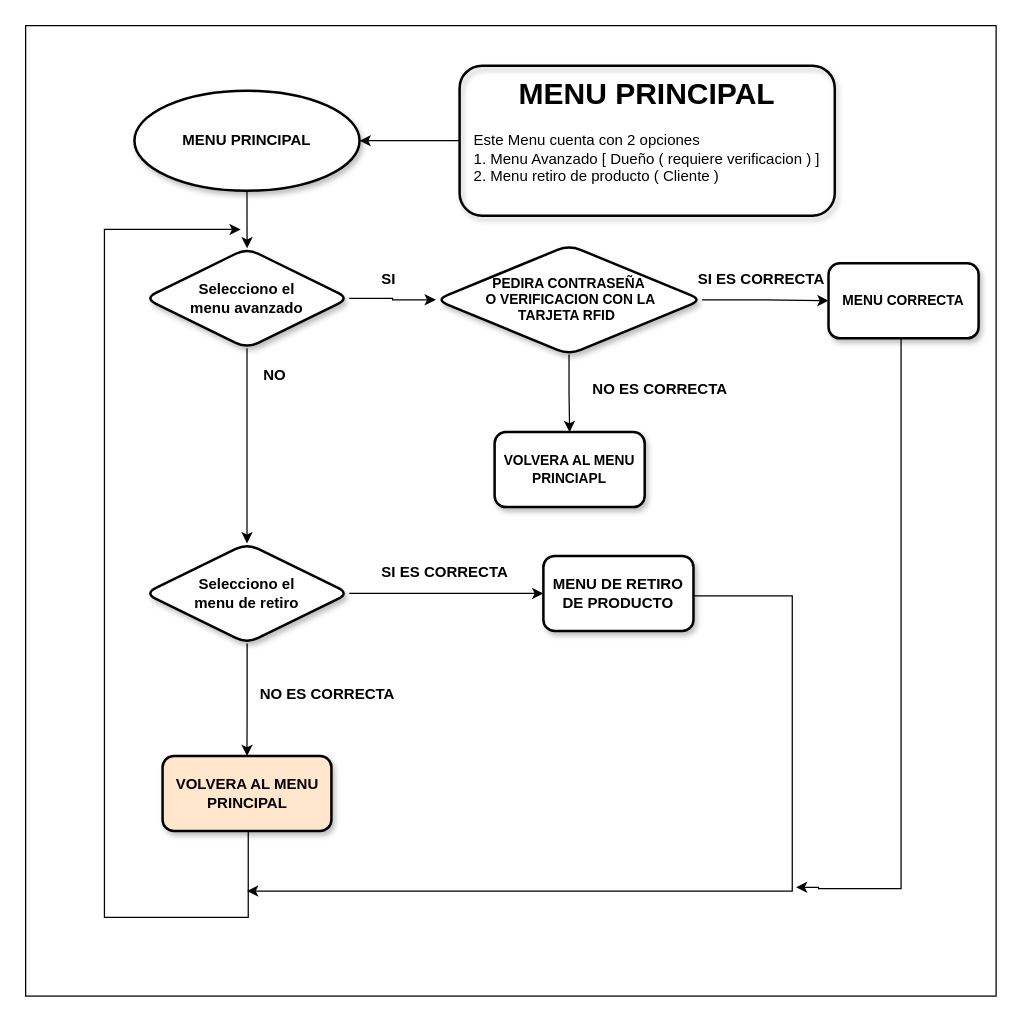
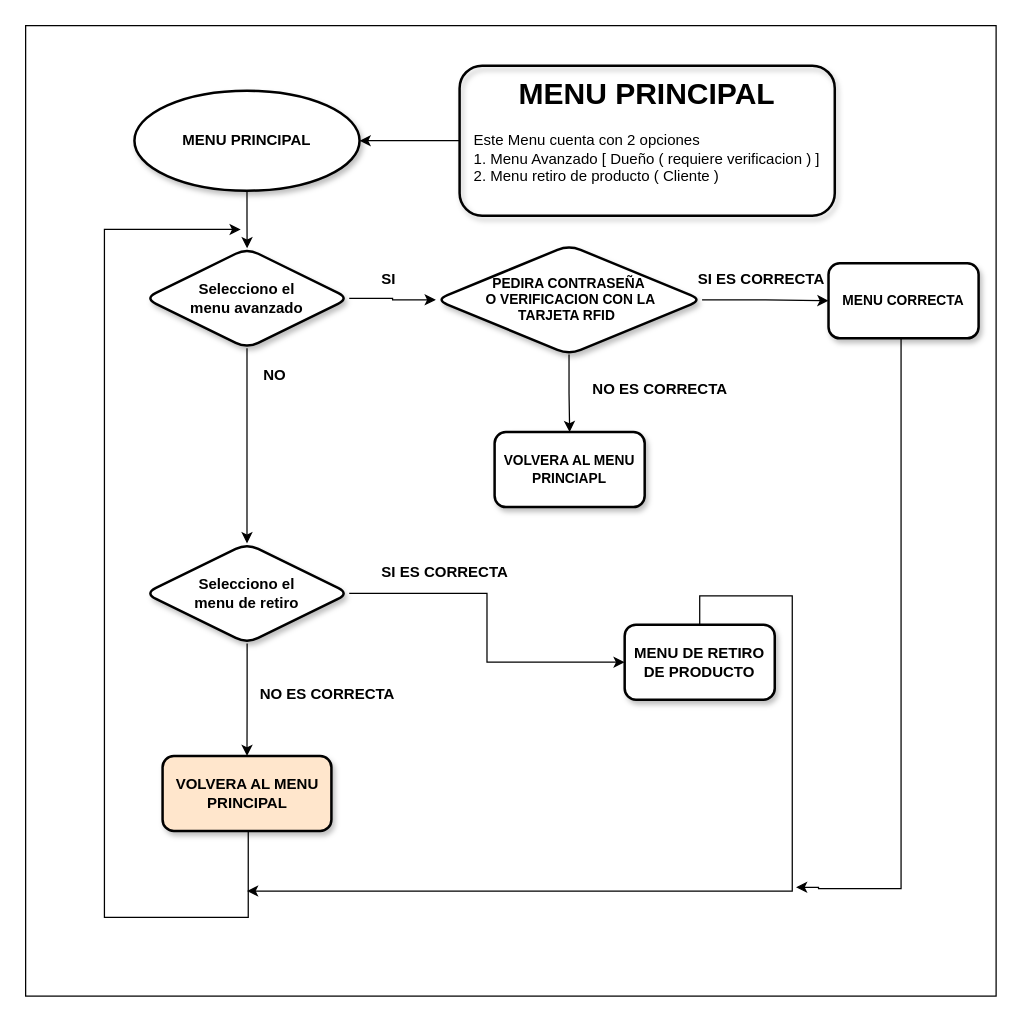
  <mxCell id="0" />
  <mxCell id="1" parent="0" />
  <mxCell id="2" value="" style="whiteSpace=wrap;html=1;aspect=fixed;fontColor=#000000;" vertex="1" parent="1"><mxGeometry x="20" y="20" width="776" height="776" as="geometry" /></mxCell>
  <mxCell id="3" value="" style="edgeStyle=orthogonalEdgeStyle;rounded=0;orthogonalLoop=1;jettySize=auto;html=1;" edge="1" parent="1" source="4" target="9"><mxGeometry relative="1" as="geometry" /></mxCell>
  <mxCell id="4" value="&lt;font style=&quot;vertical-align: inherit;&quot;&gt;&lt;font style=&quot;vertical-align: inherit;&quot;&gt;MENU PRINCIPAL&lt;/font&gt;&lt;/font&gt;" style="ellipse;whiteSpace=wrap;html=1;fontStyle=1;strokeWidth=2;shadow=1;fontColor=#000000;" vertex="1" parent="1"><mxGeometry x="107" y="72" width="180" height="80" as="geometry" /></mxCell>
  <mxCell id="5" style="edgeStyle=orthogonalEdgeStyle;rounded=0;orthogonalLoop=1;jettySize=auto;html=1;entryX=1;entryY=0.5;entryDx=0;entryDy=0;" edge="1" parent="1" source="6" target="4"><mxGeometry relative="1" as="geometry" /></mxCell>
  <mxCell id="6" value="&lt;h1&gt;MENU PRINCIPAL&lt;/h1&gt;&lt;p&gt;&lt;/p&gt;&lt;div style=&quot;text-align: left;&quot;&gt;&lt;span style=&quot;background-color: initial;&quot;&gt;Este Menu cuenta con 2 opciones&amp;nbsp;&lt;/span&gt;&lt;/div&gt;&lt;div style=&quot;text-align: left;&quot;&gt;&lt;span style=&quot;background-color: initial;&quot;&gt;1. Menu Avanzado [ Dueño ( requiere verificacion ) ]&lt;/span&gt;&lt;/div&gt;&lt;div style=&quot;text-align: left;&quot;&gt;&lt;span style=&quot;background-color: initial;&quot;&gt;2. Menu retiro de producto ( Cliente )&lt;/span&gt;&lt;/div&gt;&lt;p&gt;&lt;/p&gt;" style="text;html=1;strokeColor=default;fillColor=none;spacing=5;spacingTop=-20;whiteSpace=wrap;overflow=hidden;rounded=1;verticalAlign=middle;align=center;fontStyle=0;shadow=1;strokeWidth=2;" vertex="1" parent="1"><mxGeometry x="367" y="52" width="300" height="120" as="geometry" /></mxCell>
  <mxCell id="7" value="" style="edgeStyle=orthogonalEdgeStyle;rounded=0;orthogonalLoop=1;jettySize=auto;html=1;" edge="1" parent="1" source="9" target="12"><mxGeometry relative="1" as="geometry" /></mxCell>
  <mxCell id="8" value="" style="edgeStyle=orthogonalEdgeStyle;rounded=0;orthogonalLoop=1;jettySize=auto;html=1;entryX=0;entryY=0.5;entryDx=0;entryDy=0;" edge="1" parent="1" source="9" target="15"><mxGeometry relative="1" as="geometry"><mxPoint x="329" y="238" as="targetPoint" /></mxGeometry></mxCell>
  <mxCell id="9" value="Selecciono el&lt;br&gt;menu avanzado" style="rhombus;whiteSpace=wrap;html=1;fontStyle=1;strokeWidth=2;shadow=1;rounded=1;" vertex="1" parent="1"><mxGeometry x="115.25" y="198" width="163.5" height="80" as="geometry" /></mxCell>
  <mxCell id="10" value="" style="edgeStyle=orthogonalEdgeStyle;rounded=0;orthogonalLoop=1;jettySize=auto;html=1;" edge="1" parent="1" source="12" target="24"><mxGeometry relative="1" as="geometry" /></mxCell>
  <mxCell id="11" value="" style="edgeStyle=orthogonalEdgeStyle;rounded=0;orthogonalLoop=1;jettySize=auto;html=1;" edge="1" parent="1" source="12" target="26"><mxGeometry relative="1" as="geometry" /></mxCell>
  <mxCell id="12" value="Selecciono el&lt;br&gt;menu de retiro" style="rhombus;whiteSpace=wrap;html=1;fontStyle=1;strokeWidth=2;shadow=1;rounded=1;" vertex="1" parent="1"><mxGeometry x="115.25" y="434" width="163.5" height="80" as="geometry" /></mxCell>
  <mxCell id="13" value="" style="edgeStyle=orthogonalEdgeStyle;rounded=0;orthogonalLoop=1;jettySize=auto;html=1;" edge="1" parent="1" source="15" target="20"><mxGeometry relative="1" as="geometry" /></mxCell>
  <mxCell id="14" value="" style="edgeStyle=orthogonalEdgeStyle;rounded=0;orthogonalLoop=1;jettySize=auto;html=1;" edge="1" parent="1" source="15" target="22"><mxGeometry relative="1" as="geometry" /></mxCell>
  <mxCell id="15" value="PEDIRA CONTRASEÑA&lt;br&gt;&amp;nbsp;O VERIFICACION CON LA &lt;br&gt;TARJETA RFID&amp;nbsp;" style="rhombus;whiteSpace=wrap;html=1;fontSize=11;fontStyle=1;strokeWidth=2;shadow=1;rounded=1;" vertex="1" parent="1"><mxGeometry x="348" y="195.5" width="213" height="87.5" as="geometry" /></mxCell>
  <mxCell id="16" value="SI" style="text;html=1;align=center;verticalAlign=middle;resizable=0;points=[];autosize=1;strokeColor=none;fillColor=none;fontStyle=1" vertex="1" parent="1"><mxGeometry x="295" y="210" width="29" height="26" as="geometry" /></mxCell>
  <mxCell id="17" value="&lt;b&gt;NO&lt;/b&gt;" style="text;html=1;align=center;verticalAlign=middle;resizable=0;points=[];autosize=1;strokeColor=none;fillColor=none;" vertex="1" parent="1"><mxGeometry x="201" y="287" width="36" height="26" as="geometry" /></mxCell>
  <mxCell id="18" value="SI ES CORRECTA" style="text;html=1;align=center;verticalAlign=middle;resizable=0;points=[];autosize=1;strokeColor=none;fillColor=none;fontStyle=1" vertex="1" parent="1"><mxGeometry x="548" y="210" width="119" height="26" as="geometry" /></mxCell>
  <mxCell id="19" value="&lt;b&gt;NO ES CORRECTA&lt;/b&gt;" style="text;html=1;align=center;verticalAlign=middle;resizable=0;points=[];autosize=1;strokeColor=none;fillColor=none;" vertex="1" parent="1"><mxGeometry x="464" y="298" width="126" height="26" as="geometry" /></mxCell>
  <mxCell id="20" value="VOLVERA AL MENU PRINCIAPL" style="rounded=1;whiteSpace=wrap;html=1;fontSize=11;fontStyle=1;strokeWidth=2;shadow=1;" vertex="1" parent="1"><mxGeometry x="395" y="345" width="120" height="60" as="geometry" /></mxCell>
  <mxCell id="21" style="edgeStyle=orthogonalEdgeStyle;rounded=0;orthogonalLoop=1;jettySize=auto;html=1;" edge="1" parent="1" source="22"><mxGeometry relative="1" as="geometry"><mxPoint x="636" y="709" as="targetPoint" /><Array as="points"><mxPoint x="720" y="710" /><mxPoint x="654" y="710" /></Array></mxGeometry></mxCell>
  <mxCell id="22" value="MENU CORRECTA" style="whiteSpace=wrap;html=1;fontSize=11;fontStyle=1;strokeWidth=2;shadow=1;rounded=1;" vertex="1" parent="1"><mxGeometry x="662" y="210" width="120" height="60" as="geometry" /></mxCell>
  <mxCell id="23" style="edgeStyle=orthogonalEdgeStyle;rounded=0;orthogonalLoop=1;jettySize=auto;html=1;" edge="1" parent="1" source="24"><mxGeometry relative="1" as="geometry"><mxPoint x="197" y="712" as="targetPoint" /><Array as="points"><mxPoint x="633" y="476" /><mxPoint x="633" y="712" /></Array></mxGeometry></mxCell>
- <mxCell id="24" value="MENU DE RETIRO DE PRODUCTO" style="whiteSpace=wrap;html=1;fontStyle=1;strokeWidth=2;shadow=1;rounded=1;" vertex="1" parent="1"><mxGeometry x="434" y="444" width="120" height="60" as="geometry" /></mxCell>
+ <mxCell id="24" value="MENU DE RETIRO DE PRODUCTO" style="whiteSpace=wrap;html=1;fontStyle=1;strokeWidth=2;shadow=1;rounded=1;" vertex="1" parent="1"><mxGeometry x="499" y="499" width="120" height="60" as="geometry" /></mxCell>
  <mxCell id="25" style="edgeStyle=orthogonalEdgeStyle;rounded=0;orthogonalLoop=1;jettySize=auto;html=1;" edge="1" parent="1" source="26"><mxGeometry relative="1" as="geometry"><mxPoint x="192" y="183" as="targetPoint" /><Array as="points"><mxPoint x="198" y="733" /><mxPoint x="83" y="733" /><mxPoint x="83" y="183" /></Array></mxGeometry></mxCell>
  <mxCell id="26" value="VOLVERA AL MENU PRINCIPAL" style="whiteSpace=wrap;html=1;fontStyle=1;strokeWidth=2;shadow=1;rounded=1;fillColor=#ffe6cc;" vertex="1" parent="1"><mxGeometry x="129.5" y="604" width="135" height="60" as="geometry" /></mxCell>
  <mxCell id="27" value="&lt;b&gt;NO ES CORRECTA&lt;/b&gt;" style="text;html=1;align=center;verticalAlign=middle;resizable=0;points=[];autosize=1;strokeColor=none;fillColor=none;" vertex="1" parent="1"><mxGeometry x="198" y="542" width="126" height="26" as="geometry" /></mxCell>
  <mxCell id="28" value="SI ES CORRECTA" style="text;html=1;align=center;verticalAlign=middle;resizable=0;points=[];autosize=1;strokeColor=none;fillColor=none;fontStyle=1" vertex="1" parent="1"><mxGeometry x="295" y="444" width="119" height="26" as="geometry" /></mxCell>
